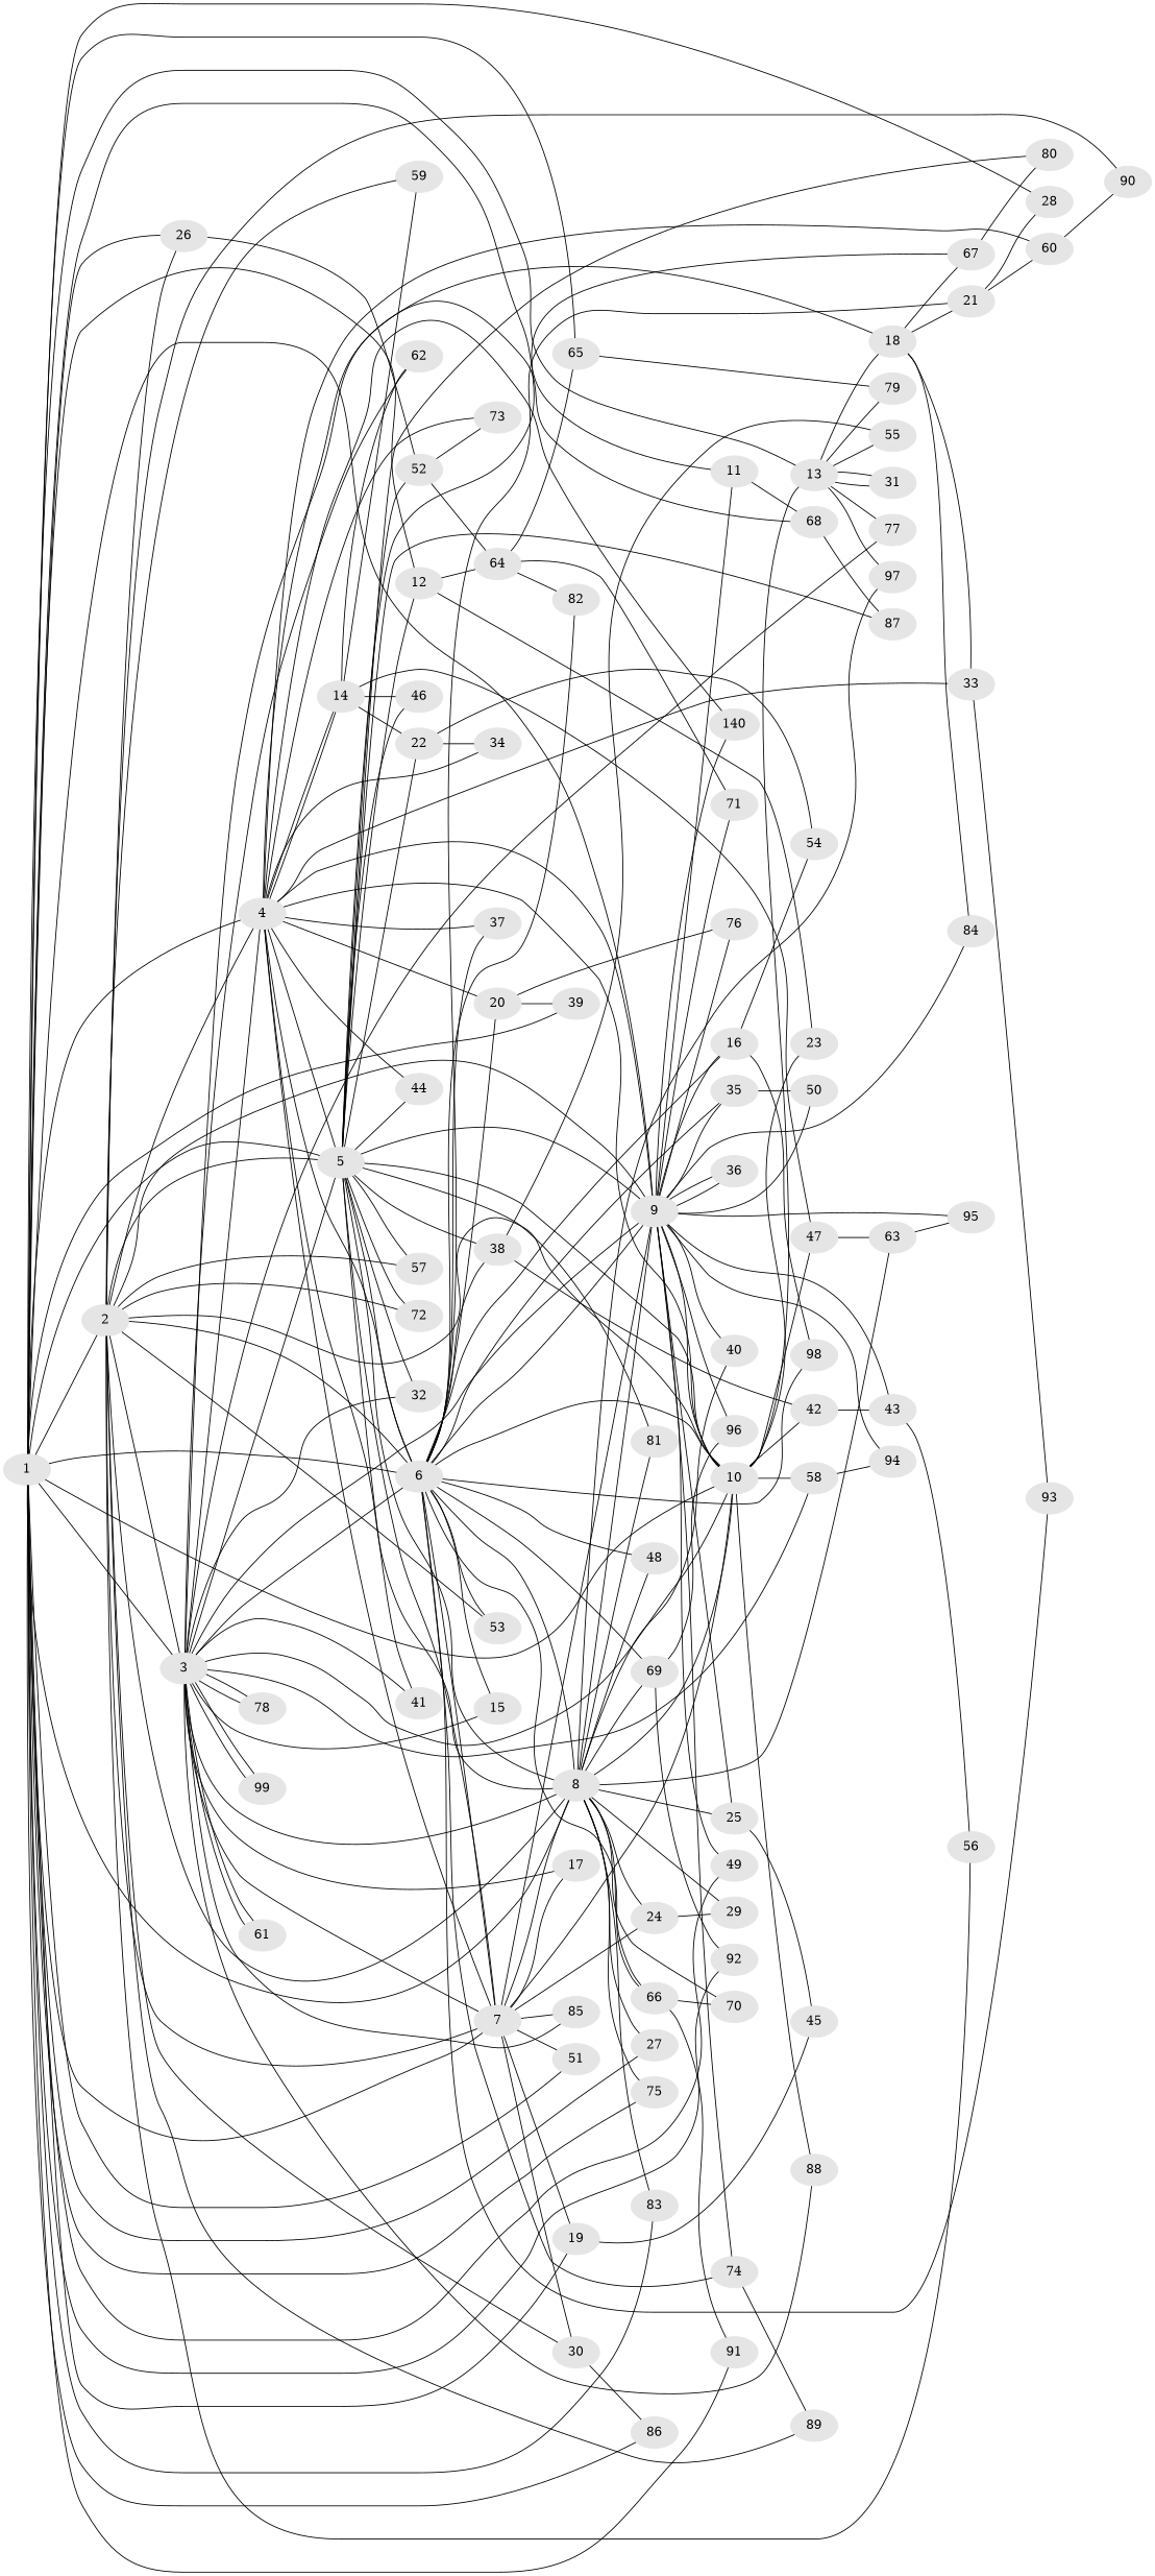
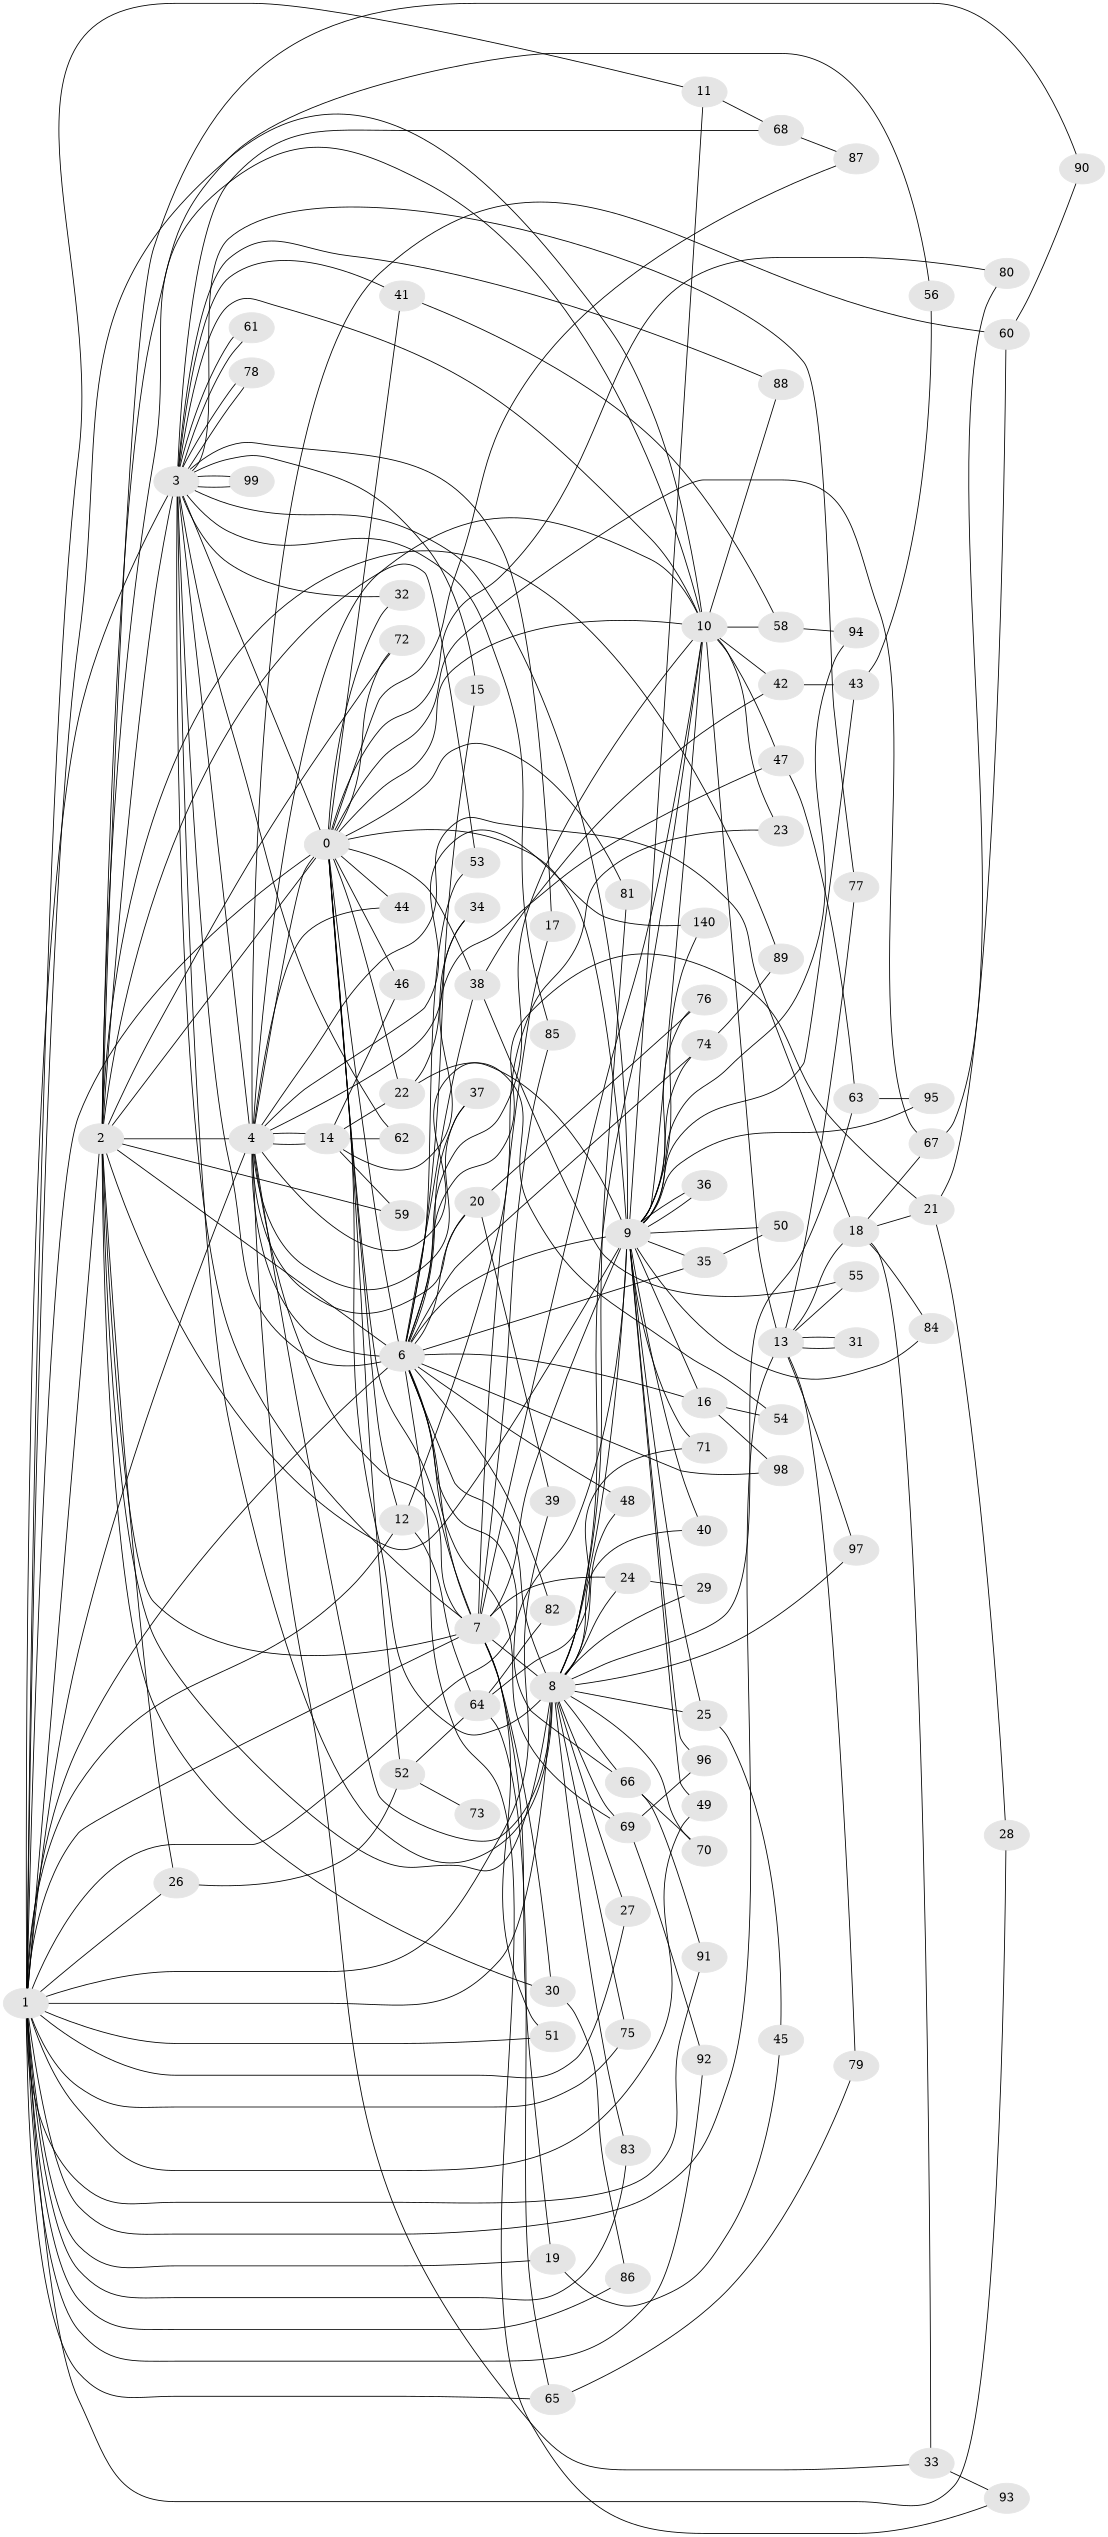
  graph {
    rankdir=LR
    node [color=gray90 style=filled]
    1
    2
    3
    4
-   5
+   5 [label=0]
    6
    7
    8
    9
    10
    11
    12
    13
    19
    26
    27
    28
    39
    49
    51
    65
    75
    83
    86
    91
    92
    30
    53
    56
-   57
    59
    72
    89
    90
    15
    17
    32
    41
    58
    61
    62
    68
    77
    78
    85
    88
    99
    14
    18
    20
    33
    34
    37
    44
    60
    73
    n57 [label=140]
    22
    38
    46
    52
    67
    80
    81
    87
    16
    21
    35
    48
    66
    69
    74
    82
    93
    98
    24
    25
    29
    40
    63
    70
    97
    36
    43
    50
    71
    76
    84
    94
    95
    96
    23
    42
    47
    64
    31
    55
    79
    45
    54
    1 -- 2
    1 -- 3
    1 -- 4
    1 -- 5
    1 -- 6
    1 -- 7
    1 -- 8
    1 -- 9
    1 -- 10
    1 -- 11
    1 -- 12
    1 -- 13
    1 -- 19
    1 -- 26
    1 -- 27
    1 -- 28
    1 -- 39
    1 -- 49
    1 -- 51
    1 -- 65
    1 -- 75
    1 -- 83
    1 -- 86
    1 -- 91
    1 -- 92
    2 -- 3
    2 -- 4
    2 -- 5
    2 -- 6
    2 -- 7
    2 -- 8
    2 -- 9
    2 -- 10
    2 -- 26
    2 -- 30
    2 -- 53
    2 -- 56
-   2 -- 57
    2 -- 59
    2 -- 72
    2 -- 89
    2 -- 90
    3 -- 4
    3 -- 5
    3 -- 6
    3 -- 7
    3 -- 8
    3 -- 9
    3 -- 10
    3 -- 15
    3 -- 17
    3 -- 32
    3 -- 41
-   3 -- 58
+   41 -- 58
    3 -- 61
    3 -- 61
    3 -- 62
    3 -- 68
    3 -- 77
    3 -- 78
    3 -- 78
    3 -- 85
    3 -- 88
    3 -- 99
    3 -- 99
    4 -- 5
    4 -- 6
    4 -- 7
    4 -- 8
    4 -- 9
    4 -- 10
    4 -- 14
    4 -- 14
    4 -- 18
    4 -- 20
    4 -- 33
    4 -- 34
    4 -- 37
    4 -- 44
    4 -- 60
-   4 -- 73
    4 -- n57
    5 -- 6
    5 -- 7
    5 -- 8
    5 -- 9
    5 -- 10
    5 -- 12
-   5 -- 57
    5 -- 72
    5 -- 32
    5 -- 41
    5 -- 44
    5 -- 22
    5 -- 38
    5 -- 46
    5 -- 52
    5 -- 67
    5 -- 80
    5 -- 81
    5 -- 87
    6 -- 7
    6 -- 8
    6 -- 9
    6 -- 10
    6 -- 53
    6 -- 15
    6 -- 20
    6 -- 37
    6 -- 38
    6 -- 16
    6 -- 21
    6 -- 35
    6 -- 48
    6 -- 66
    6 -- 69
    6 -- 74
    6 -- 82
    6 -- 93
    6 -- 98
    7 -- 8
    7 -- 9
    7 -- 10
    7 -- 19
    7 -- 51
    7 -- 30
    7 -- 17
    7 -- 85
    7 -- 24
    8 -- 9
    8 -- 10
    8 -- 27
    8 -- 75
    8 -- 83
    8 -- 81
    8 -- 48
    8 -- 66
    8 -- 69
    8 -- 24
    8 -- 25
    8 -- 29
    8 -- 40
    8 -- 63
    8 -- 70
    8 -- 97
    9 -- 10
    9 -- 11
    9 -- 49
    9 -- n57
    9 -- 16
    9 -- 35
    9 -- 74
    9 -- 25
    9 -- 40
    9 -- 36
    9 -- 36
    9 -- 43
    9 -- 50
    9 -- 71
    9 -- 76
    9 -- 84
    9 -- 94
    9 -- 95
    9 -- 96
    10 -- 13
    10 -- 58
    10 -- 88
    10 -- 23
    10 -- 42
    10 -- 47
    11 -- 68
    12 -- 23
    12 -- 64
    13 -- 77
    13 -- 18
    13 -- 97
    13 -- 31
    13 -- 31
    13 -- 55
    13 -- 79
    19 -- 45
    26 -- 52
    65 -- 79
    30 -- 86
    58 -- 94
    68 -- 87
    14 -- 59
    14 -- 62
    14 -- 22
    14 -- 46
    14 -- 47
    18 -- 33
    18 -- 67
    18 -- 21
    18 -- 84
    20 -- 39
    20 -- 76
    33 -- 93
    60 -- 90
    22 -- 34
    22 -- 54
    38 -- 42
    38 -- 55
    52 -- 73
    52 -- 64
    67 -- 80
    16 -- 98
    16 -- 54
    21 -- 28
    21 -- 60
    35 -- 50
    66 -- 91
    66 -- 70
    69 -- 92
    69 -- 96
    74 -- 89
    24 -- 29
    25 -- 45
    63 -- 95
    43 -- 56
    42 -- 43
    47 -- 63
    64 -- 65
    64 -- 82
    64 -- 71
  }
